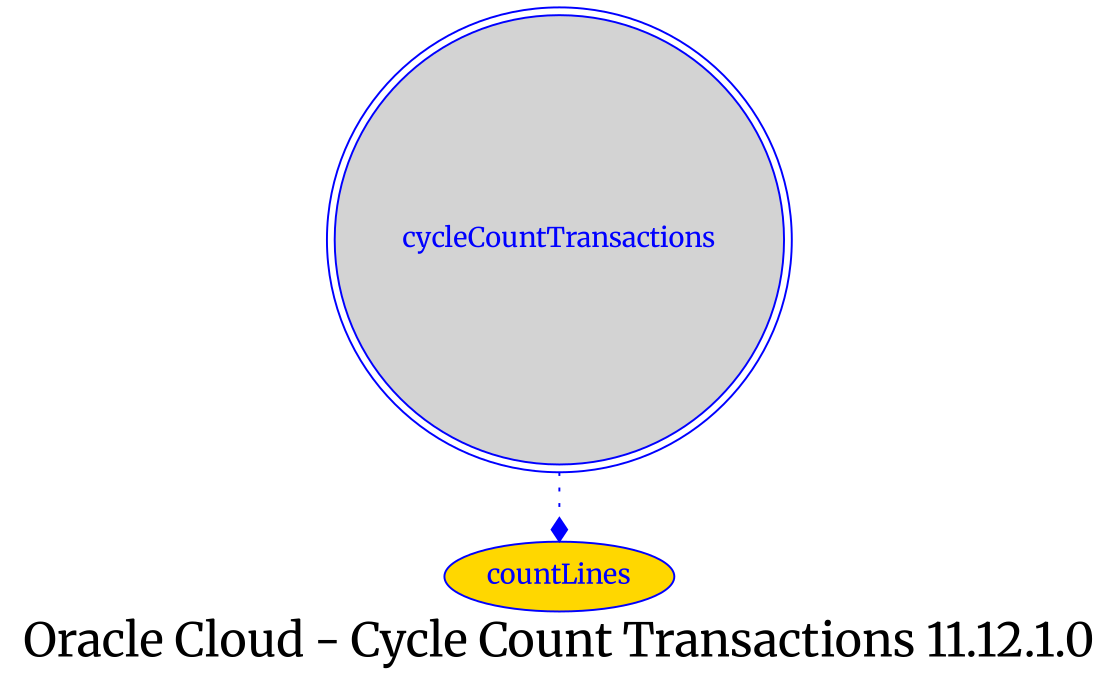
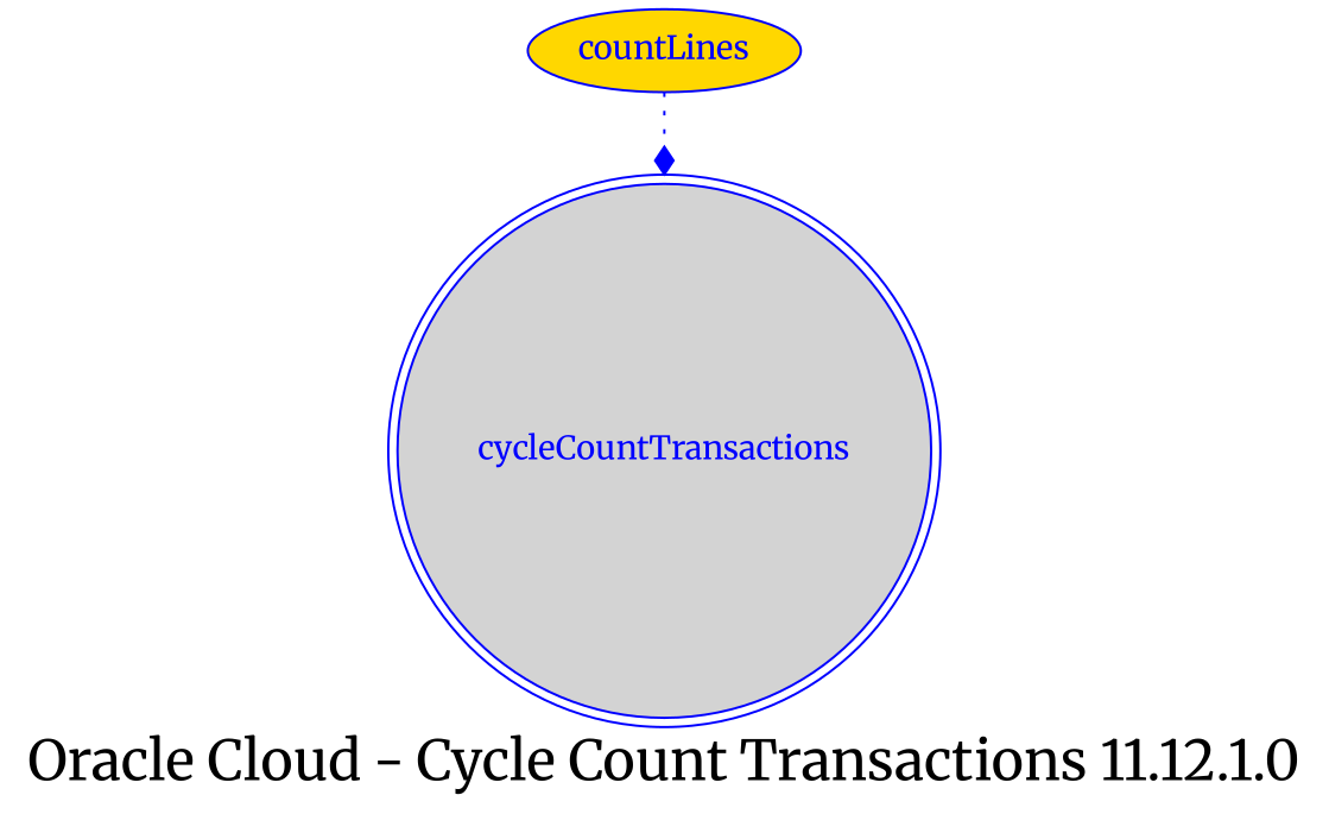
  digraph {
    fontsize=24
    label="Oracle Cloud - Cycle Count Transactions 11.12.1.0"
    splines=true
    fontname=Merriweather
    node [color=blue fontcolor=blue style=filled fontname=Merriweather]
    cycleCountTransactions [shape=doublecircle fillcolor=lightgrey]
    countLines [shape=ellipse fillcolor=gold]
-   cycleCountTransactions -> countLines [arrowhead=diamond arrowtail=none color=blue fontcolor=blue style=dotted fontname=Merriweather]
+   countLines -> cycleCountTransactions [arrowhead=diamond arrowtail=none color=blue fontcolor=blue style=dotted fontname=Merriweather]
  }
